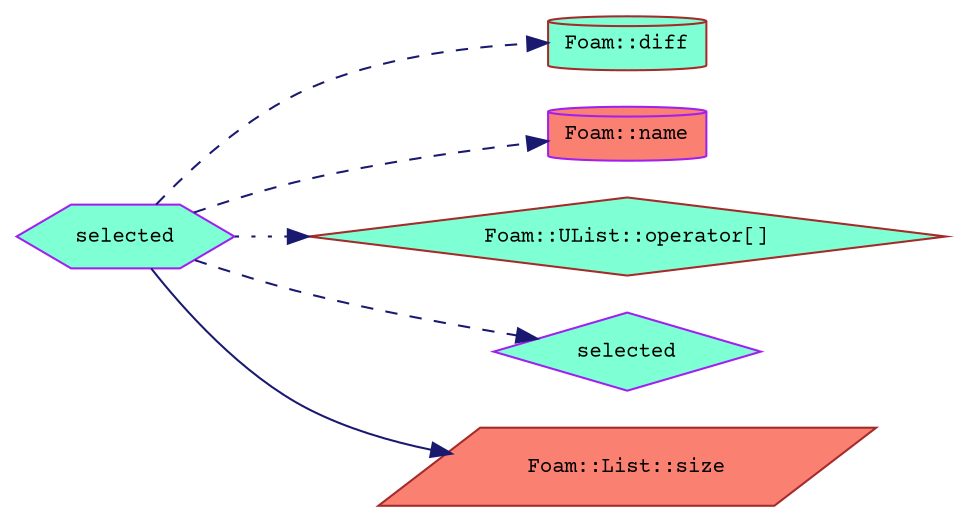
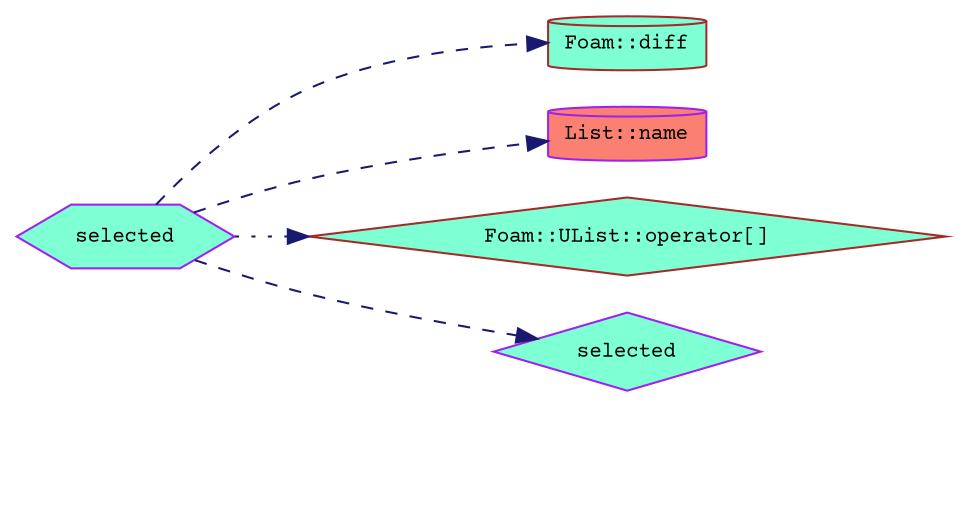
  digraph {
    fontname="Courier Prime"
    rankdir=LR
    node [color=purple fillcolor=aquamarine fontname="Courier Prime" fontsize=10 shape=cylinder style=filled]
    edge [color=midnightblue fontname="Courier Prime" fontsize=10 labelfontname=FreeSans labelfontsize=10 style=dashed]
    n1 [fontcolor=black height=0.2 label=selected shape=hexagon width=0.4]
    n2 [color=brown height=0.2 label="Foam::diff" width=0.4]
-   n3 [fillcolor=salmon height=0.2 label="Foam::name" width=0.4]
+   n3 [fillcolor=salmon height=0.2 label="List::name" width=0.4]
    n4 [color=brown height=0.2 label="Foam::UList::operator[]" shape=diamond width=0.4]
    n5 [height=0.2 label=selected shape=diamond width=0.4]
-   n6 [color=brown fillcolor=salmon height=0.2 label="Foam::List::size" shape=parallelogram width=0.4]
    n1 -> n2
    n1 -> n3
    n1 -> n4 [style=dotted]
    n1 -> n5
-   n1 -> n6 [style=solid]
  }
